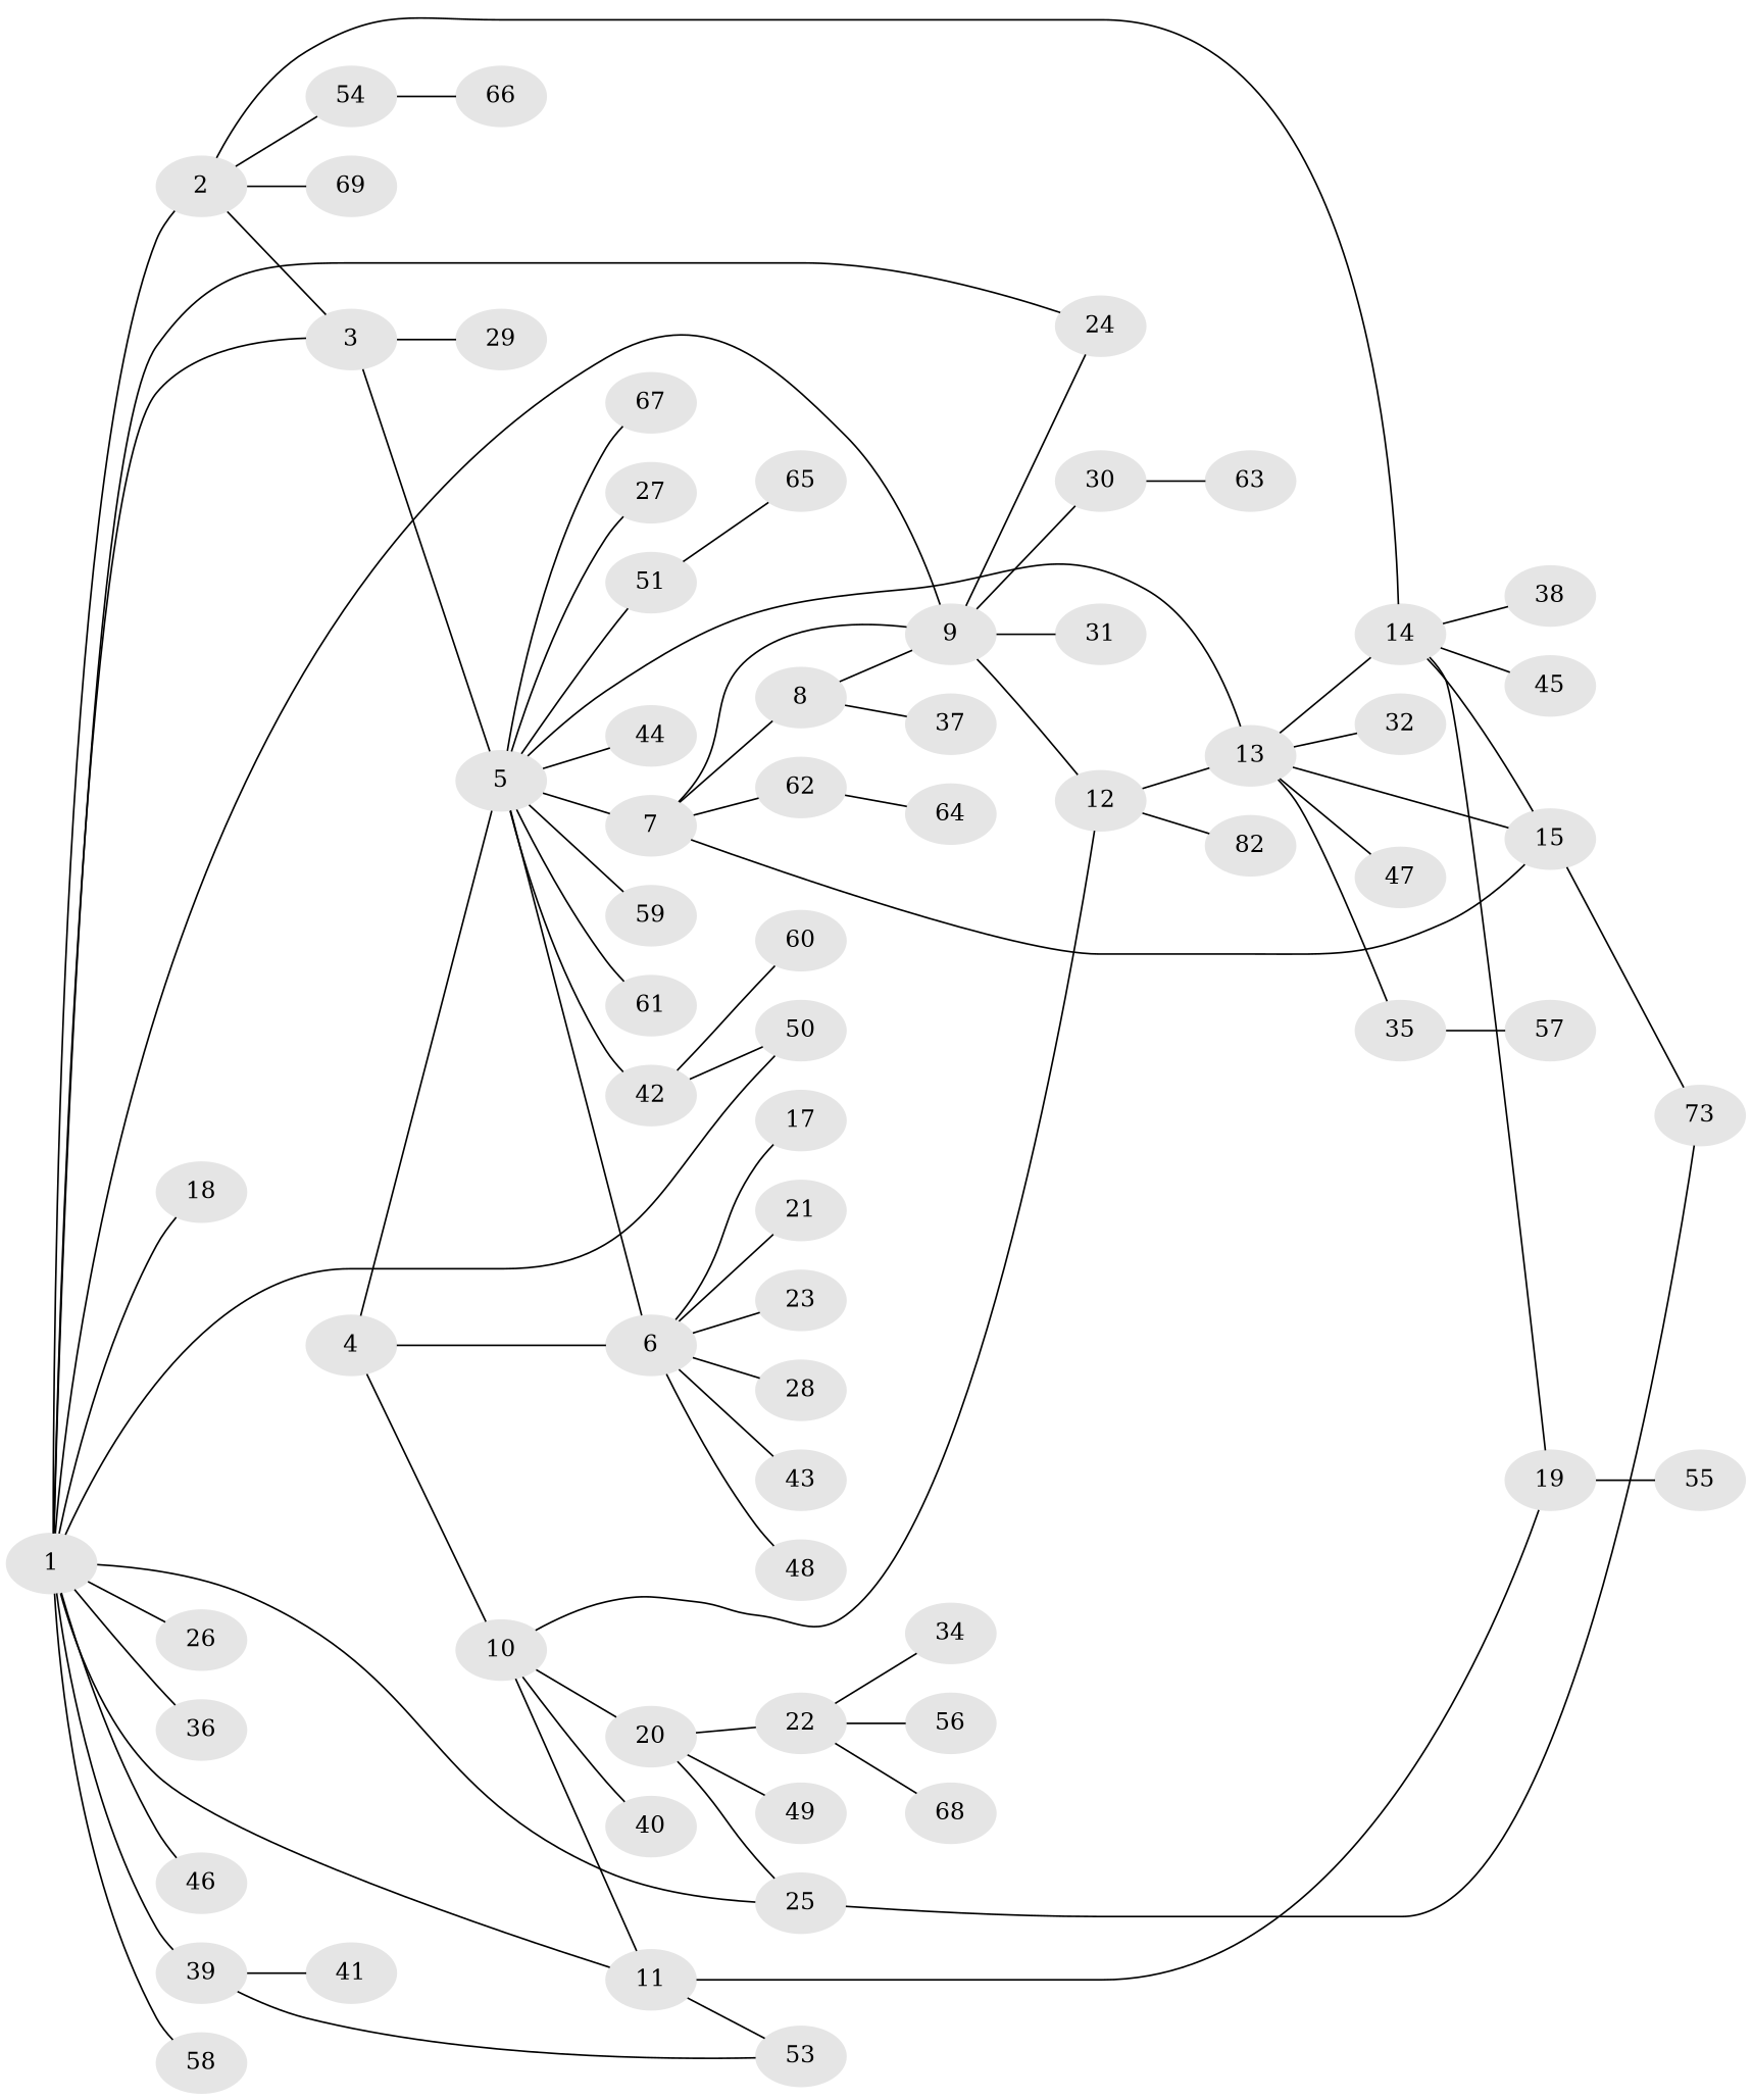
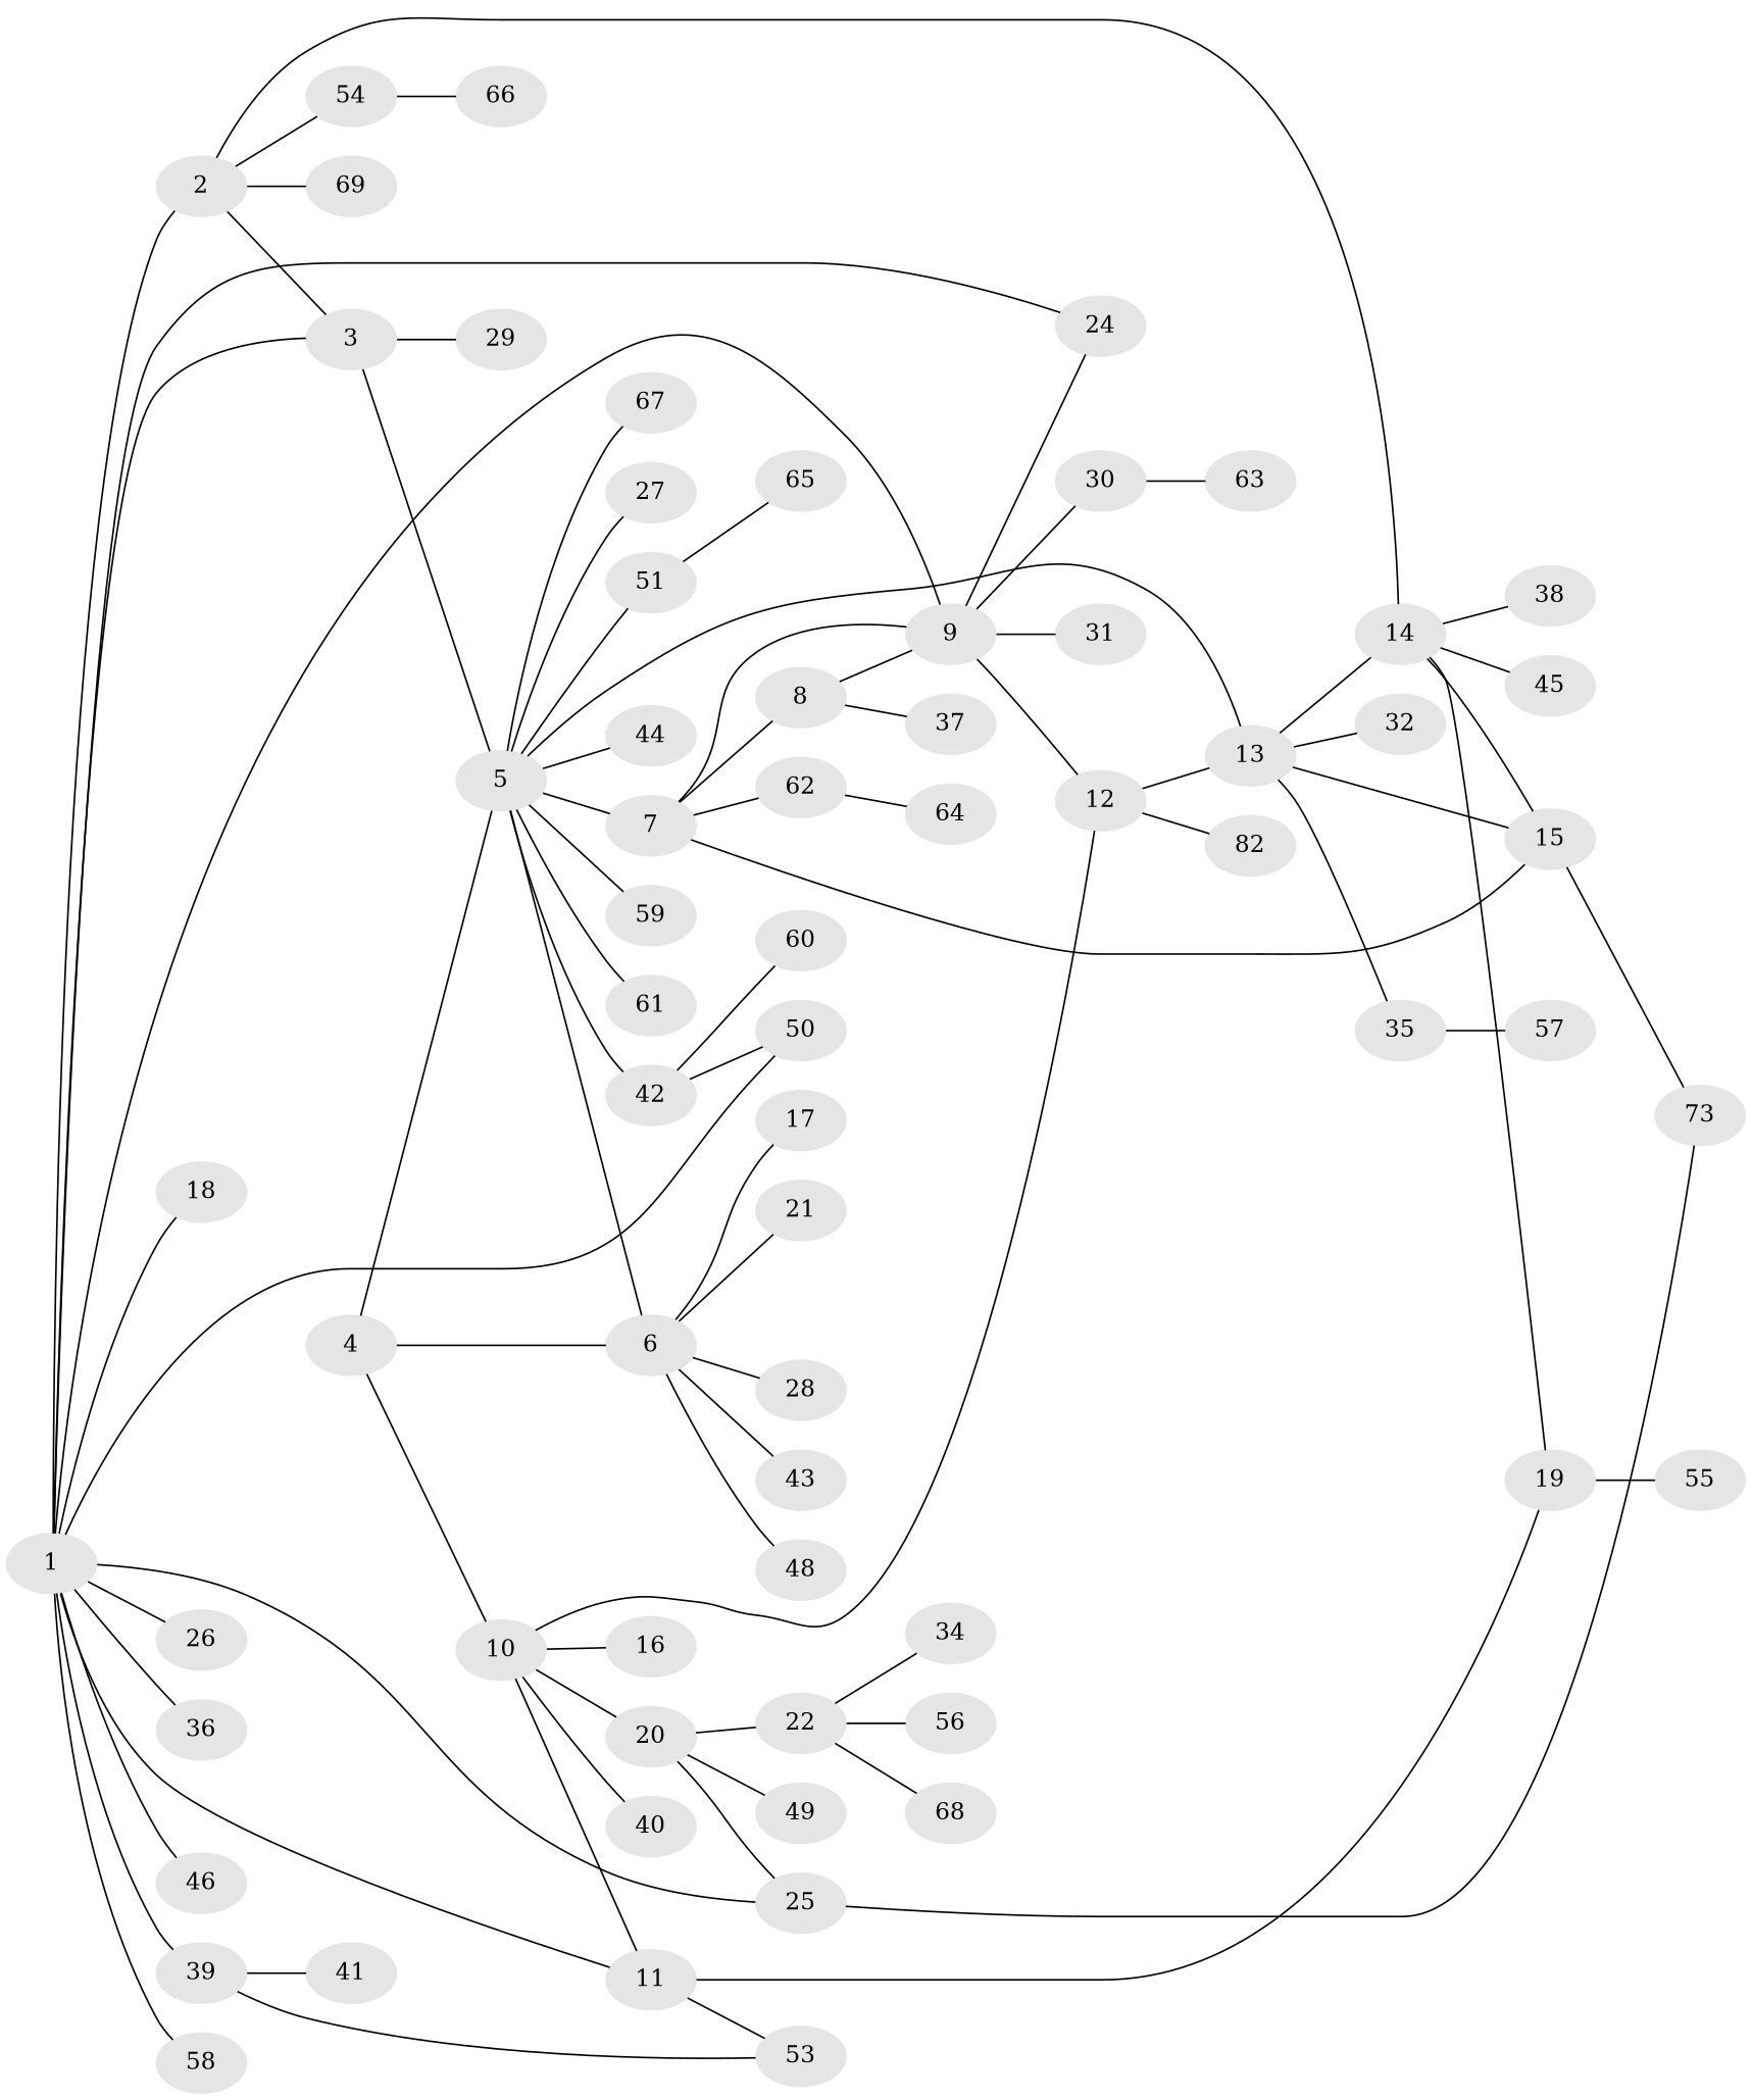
  graph {
    rankdir=LR
    node [color=gray90 style=filled]
    1
    2
    3
    9
    11
    18
    24
    25
    26
    36
    39
    46
    50
    58
    14
    54
    69
    5
    29
    12
    30
    31
    19
    53
    n25 [label=73]
    41
    15
    38
    45
    66
    6
    7
    13
    27
    42
    44
    51
    59
    61
    67
    4
    10
    17
    21
-   23
    28
    43
    48
+   16
    20
    40
    8
    62
    32
    35
-   47
    60
    65
    37
    64
    n61 [label=82]
    63
    22
    49
    55
    57
    34
    56
    68
    1 -- 2
    1 -- 3
    1 -- 9
    1 -- 11
    1 -- 18
    1 -- 24
    1 -- 25
    1 -- 26
    1 -- 36
    1 -- 39
    1 -- 46
    1 -- 50
    1 -- 58
    2 -- 3
    2 -- 14
    2 -- 54
    2 -- 69
    3 -- 5
    3 -- 29
    9 -- 24
    9 -- 12
    9 -- 30
    9 -- 31
    11 -- 19
    11 -- 53
    25 -- n25
    39 -- 53
    39 -- 41
    14 -- 19
    14 -- 15
    14 -- 38
    14 -- 45
    54 -- 66
    5 -- 6
    5 -- 7
    5 -- 13
    5 -- 27
    5 -- 42
    5 -- 44
    5 -- 51
    5 -- 59
    5 -- 61
    5 -- 67
    12 -- 13
    12 -- n61
    30 -- 63
    19 -- 55
    15 -- n25
    6 -- 17
    6 -- 21
-   6 -- 23
    6 -- 28
    6 -- 43
    6 -- 48
    7 -- 9
    7 -- 15
    7 -- 8
    7 -- 62
    13 -- 14
    13 -- 15
    13 -- 32
    13 -- 35
-   13 -- 47
    42 -- 50
    42 -- 60
    51 -- 65
    4 -- 5
    4 -- 6
    4 -- 10
    10 -- 11
    10 -- 12
+   10 -- 16
    10 -- 20
    10 -- 40
    20 -- 25
    20 -- 22
    20 -- 49
    8 -- 9
    8 -- 37
    62 -- 64
    35 -- 57
    22 -- 34
    22 -- 56
    22 -- 68
  }
